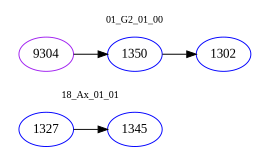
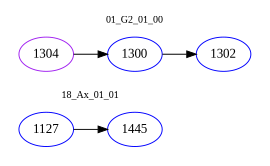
  digraph {
    fontname="Liberation Serif"
    rankdir=LR
    node [color=blue fontname="Liberation Serif"]
    edge [color=black fontname="Liberation Serif"]
-   n1 [label=1327]
-   n2 [label=1345]
-   n3 [color=purple label=9304]
-   n4 [label=1350]
+   n1 [label=1127]
+   n2 [label=1445]
+   n3 [color=purple label=1304]
+   n4 [label=1300]
    n5 [label=1302]
    subgraph cluster_1 {
      color=white
      fontsize=10
      label="18_Ax_01_01"
      n1
      n2
    }
    subgraph cluster_2 {
      color=white
      fontsize=10
      label="01_G2_01_00"
      n3
      n4
      n5
    }
    n1 -> n2
    n3 -> n4
    n4 -> n5
  }
